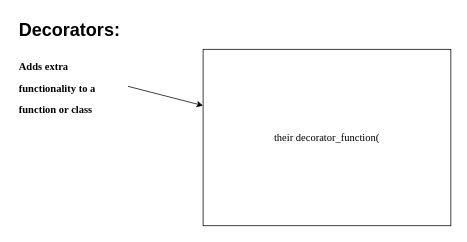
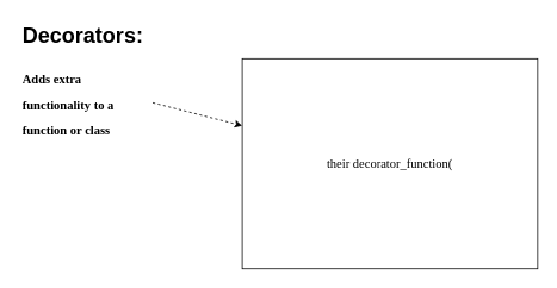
  <mxCell id="0" />
  <mxCell id="1" parent="0" />
- <mxCell id="2" value="" style="edgeStyle=none;html=1;fontFamily=Comic Sans MS;fontSize=14;" edge="1" parent="1" source="3" target="4"><mxGeometry relative="1" as="geometry" /></mxCell>
+ <mxCell id="2" value="" style="edgeStyle=none;html=1;fontFamily=Comic Sans MS;fontSize=14;dashed=1;" edge="1" parent="1" source="3" target="4"><mxGeometry relative="1" as="geometry" /></mxCell>
  <mxCell id="3" value="&lt;h1&gt;&lt;span style=&quot;background-color: initial;&quot;&gt;Decorators:&lt;/span&gt;&lt;/h1&gt;&lt;h1&gt;&lt;font face=&quot;Comic Sans MS&quot; style=&quot;font-size: 14px;&quot;&gt;Adds extra functionality to a function or class without changing their primal feature.&lt;/font&gt;&lt;/h1&gt;" style="text;html=1;strokeColor=none;fillColor=none;spacing=5;spacingTop=-20;whiteSpace=wrap;overflow=hidden;rounded=0;" vertex="1" parent="1"><mxGeometry x="20" y="20" width="150" height="150" as="geometry" /></mxCell>
  <mxCell id="4" value="their decorator_function(" style="whiteSpace=wrap;html=1;fontFamily=Comic Sans MS;fontSize=14;" vertex="1" parent="1"><mxGeometry x="270" y="65" width="330" height="235" as="geometry" /></mxCell>
